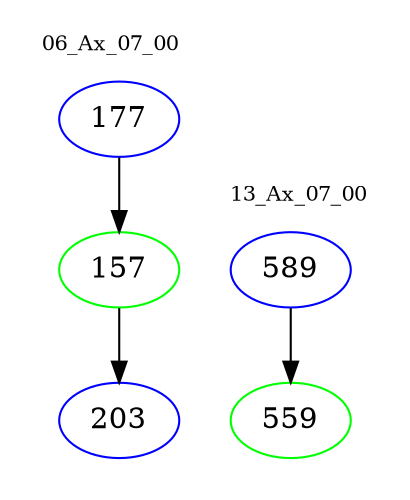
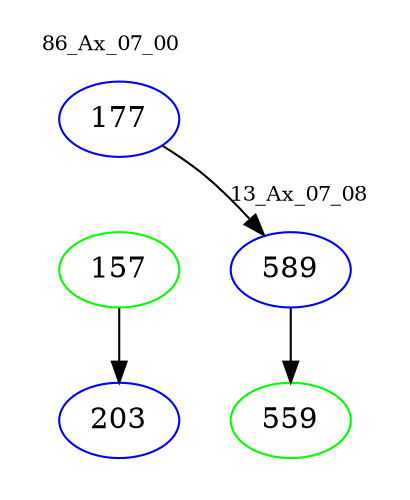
  digraph {
    node [color=blue]
    edge [color=black]
    n1 [label=177]
    n2 [label=203]
    n3 [color=green label=157]
    n4 [label=589]
    n5 [color=green label=559]
    subgraph cluster_1 {
      color=white
      fontsize=10
-     label="06_Ax_07_00"
+     label="86_Ax_07_00"
      n1
      n2
      n3
    }
    subgraph cluster_2 {
      color=white
      fontsize=10
-     label="13_Ax_07_00"
+     label="13_Ax_07_08"
      n4
      n5
    }
-   n1 -> n3
+   n1 -> n4
    n3 -> n2
    n4 -> n5
  }
